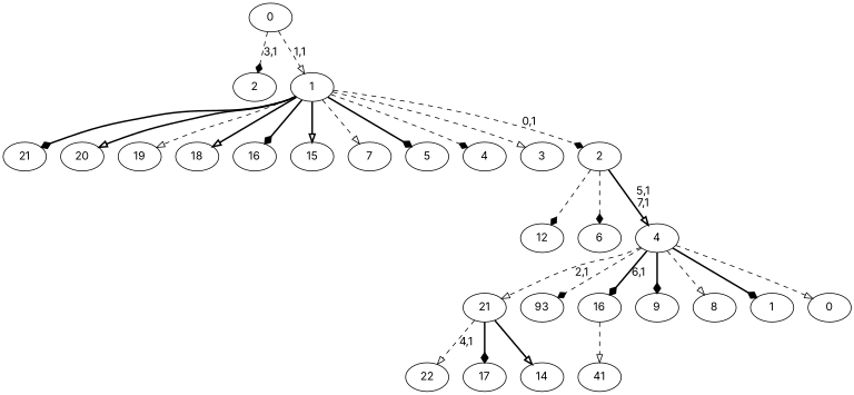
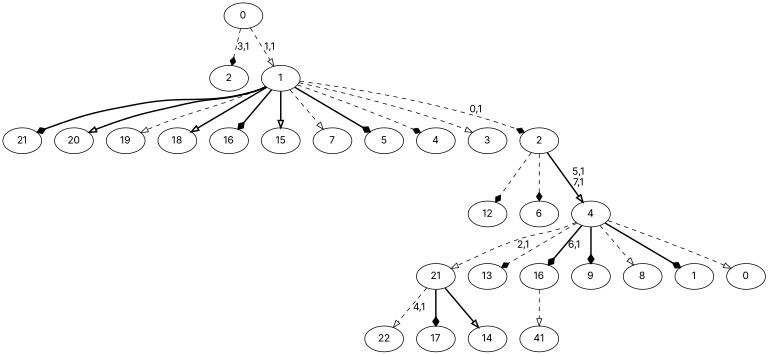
  digraph {
    fontname=Inter
    node [fontname=Inter]
    edge [arrowhead=onormal fontname=Inter style=dashed]
    n1 [label=22]
    n2 [label=21]
    n3 [label=20]
    n4 [label=19]
    n5 [label=18]
    n6 [label=17]
    n7 [label=16]
    n8 [label=15]
    n9 [label=14]
    21
-   n11 [label=93]
+   n11 [label=13]
    n12 [label=12]
    n13 [label=41]
    16
    n15 [label=9]
    n16 [label=8]
    n17 [label=7]
    n18 [label=6]
    n19 [label=5]
    n20 [label=4]
    n21 [label=3]
    n22 [label=2]
    n23 [label=1]
    n24 [label=0]
    4
    2
    1
    0
    21 -> n1 [label="4,1"]
    21 -> n6 [arrowhead=diamond style=bold]
    21 -> n9 [style=bold]
    16 -> n13
    4 -> 21 [label="2,1"]
    4 -> n11 [arrowhead=diamond]
    4 -> 16 [arrowhead=diamond label="6,1" style=bold]
    4 -> n15 [arrowhead=diamond style=bold]
    4 -> n16
    4 -> n23 [arrowhead=diamond style=bold]
    4 -> n24
    2 -> n12 [arrowhead=diamond]
    2 -> n18 [arrowhead=diamond]
    2 -> 4 [label="5,1\n7,1" style=bold]
    1 -> n2 [arrowhead=diamond style=bold]
    1 -> n3 [style=bold]
    1 -> n4
    1 -> n5 [style=bold]
    1 -> n7 [arrowhead=diamond style=bold]
    1 -> n8 [style=bold]
    1 -> n17
    1 -> n19 [arrowhead=diamond style=bold]
    1 -> n20 [arrowhead=diamond]
    1 -> n21
    1 -> 2 [arrowhead=diamond label="0,1"]
    0 -> n22 [arrowhead=diamond label="3,1"]
    0 -> 1 [label="1,1"]
  }
